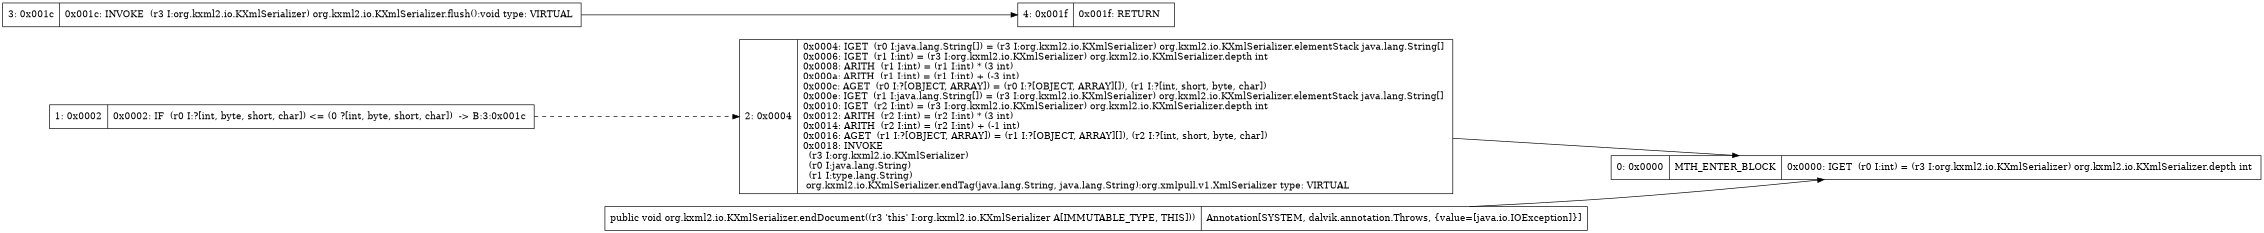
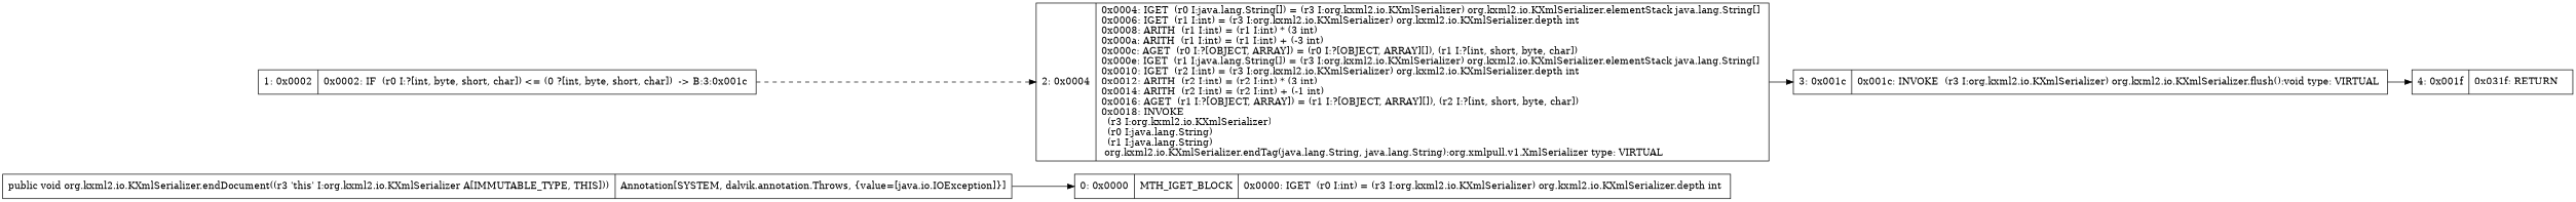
  digraph {
    rankdir=LR
    node [shape=record]
-   n1 [label="{0\:\ 0x0000|MTH_ENTER_BLOCK\l|0x0000: IGET  (r0 I:int) = (r3 I:org.kxml2.io.KXmlSerializer) org.kxml2.io.KXmlSerializer.depth int \l}"]
+   n1 [label="{0\:\ 0x0000|MTH_IGET_BLOCK\l|0x0000: IGET  (r0 I:int) = (r3 I:org.kxml2.io.KXmlSerializer) org.kxml2.io.KXmlSerializer.depth int \l}"]
    n2 [label="{1\:\ 0x0002|0x0002: IF  (r0 I:?[int, byte, short, char]) \<= (0 ?[int, byte, short, char])  \-\> B:3:0x001c \l}"]
-   n3 [label="{2\:\ 0x0004|0x0004: IGET  (r0 I:java.lang.String[]) = (r3 I:org.kxml2.io.KXmlSerializer) org.kxml2.io.KXmlSerializer.elementStack java.lang.String[] \l0x0006: IGET  (r1 I:int) = (r3 I:org.kxml2.io.KXmlSerializer) org.kxml2.io.KXmlSerializer.depth int \l0x0008: ARITH  (r1 I:int) = (r1 I:int) * (3 int) \l0x000a: ARITH  (r1 I:int) = (r1 I:int) + (\-3 int) \l0x000c: AGET  (r0 I:?[OBJECT, ARRAY]) = (r0 I:?[OBJECT, ARRAY][]), (r1 I:?[int, short, byte, char]) \l0x000e: IGET  (r1 I:java.lang.String[]) = (r3 I:org.kxml2.io.KXmlSerializer) org.kxml2.io.KXmlSerializer.elementStack java.lang.String[] \l0x0010: IGET  (r2 I:int) = (r3 I:org.kxml2.io.KXmlSerializer) org.kxml2.io.KXmlSerializer.depth int \l0x0012: ARITH  (r2 I:int) = (r2 I:int) * (3 int) \l0x0014: ARITH  (r2 I:int) = (r2 I:int) + (\-1 int) \l0x0016: AGET  (r1 I:?[OBJECT, ARRAY]) = (r1 I:?[OBJECT, ARRAY][]), (r2 I:?[int, short, byte, char]) \l0x0018: INVOKE  \l  (r3 I:org.kxml2.io.KXmlSerializer)\l  (r0 I:java.lang.String)\l  (r1 I:type.lang.String)\l org.kxml2.io.KXmlSerializer.endTag(java.lang.String, java.lang.String):org.xmlpull.v1.XmlSerializer type: VIRTUAL \l}"]
+   n3 [label="{2\:\ 0x0004|0x0004: IGET  (r0 I:java.lang.String[]) = (r3 I:org.kxml2.io.KXmlSerializer) org.kxml2.io.KXmlSerializer.elementStack java.lang.String[] \l0x0006: IGET  (r1 I:int) = (r3 I:org.kxml2.io.KXmlSerializer) org.kxml2.io.KXmlSerializer.depth int \l0x0008: ARITH  (r1 I:int) = (r1 I:int) * (3 int) \l0x000a: ARITH  (r1 I:int) = (r1 I:int) + (\-3 int) \l0x000c: AGET  (r0 I:?[OBJECT, ARRAY]) = (r0 I:?[OBJECT, ARRAY][]), (r1 I:?[int, short, byte, char]) \l0x000e: IGET  (r1 I:java.lang.String[]) = (r3 I:org.kxml2.io.KXmlSerializer) org.kxml2.io.KXmlSerializer.elementStack java.lang.String[] \l0x0010: IGET  (r2 I:int) = (r3 I:org.kxml2.io.KXmlSerializer) org.kxml2.io.KXmlSerializer.depth int \l0x0012: ARITH  (r2 I:int) = (r2 I:int) * (3 int) \l0x0014: ARITH  (r2 I:int) = (r2 I:int) + (\-1 int) \l0x0016: AGET  (r1 I:?[OBJECT, ARRAY]) = (r1 I:?[OBJECT, ARRAY][]), (r2 I:?[int, short, byte, char]) \l0x0018: INVOKE  \l  (r3 I:org.kxml2.io.KXmlSerializer)\l  (r0 I:java.lang.String)\l  (r1 I:java.lang.String)\l org.kxml2.io.KXmlSerializer.endTag(java.lang.String, java.lang.String):org.xmlpull.v1.XmlSerializer type: VIRTUAL \l}"]
    n4 [label="{3\:\ 0x001c|0x001c: INVOKE  (r3 I:org.kxml2.io.KXmlSerializer) org.kxml2.io.KXmlSerializer.flush():void type: VIRTUAL \l}"]
-   n5 [label="{4\:\ 0x001f|0x001f: RETURN   \l}"]
+   n5 [label="{4\:\ 0x001f|0x031f: RETURN   \l}"]
    n6 [label="{public void org.kxml2.io.KXmlSerializer.endDocument((r3 'this' I:org.kxml2.io.KXmlSerializer A[IMMUTABLE_TYPE, THIS]))  | Annotation[SYSTEM, dalvik.annotation.Throws, \{value=[java.io.IOException]\}]\l}"]
    n2 -> n3 [style=dashed]
-   n3 -> n1
+   n3 -> n4
    n4 -> n5
    n6 -> n1
  }
